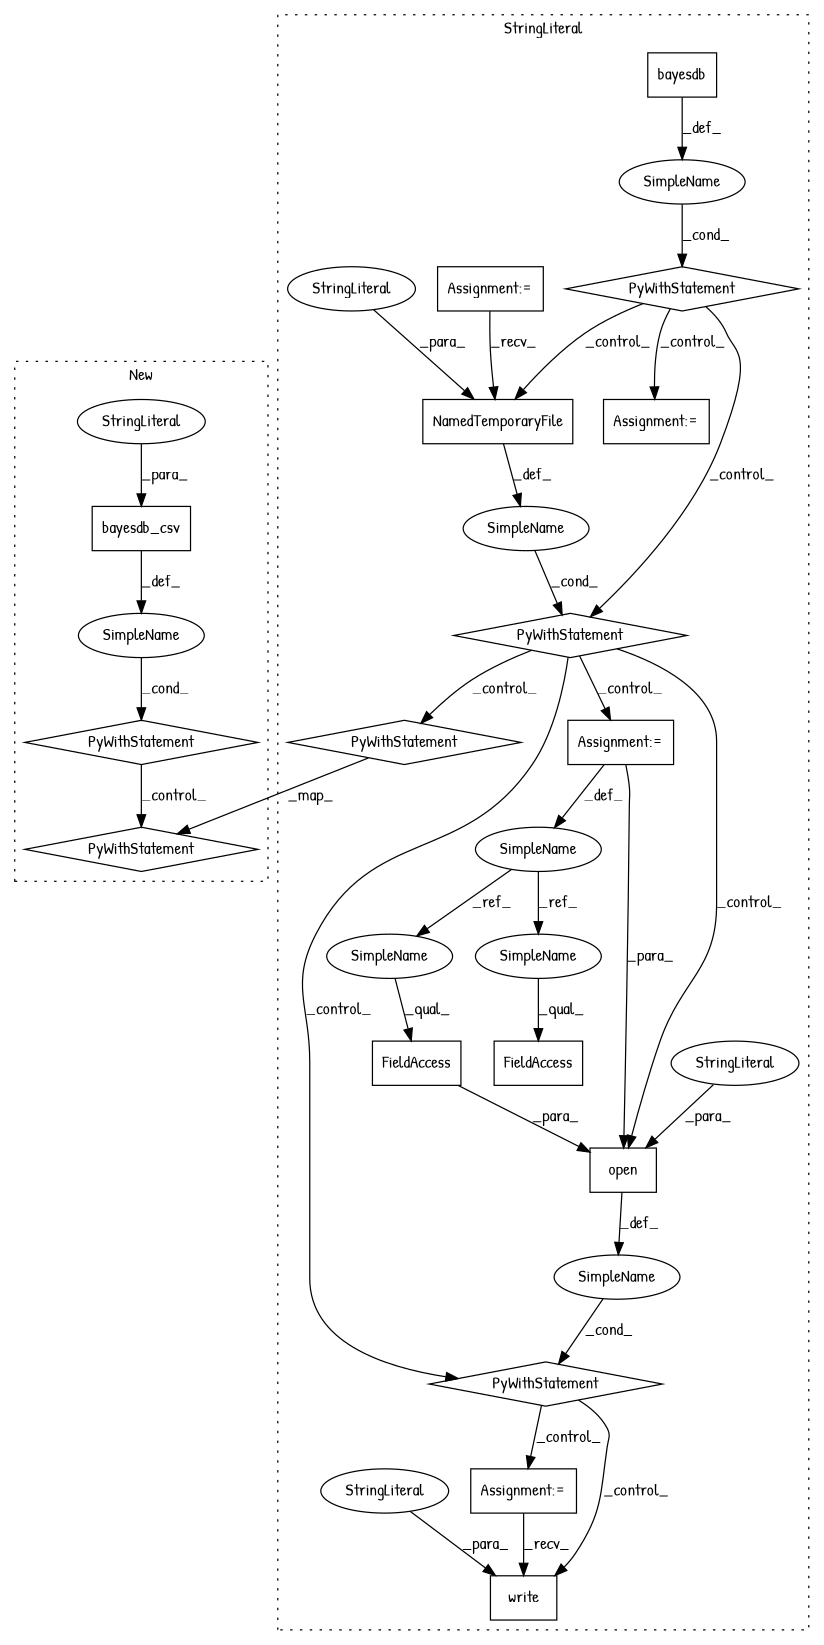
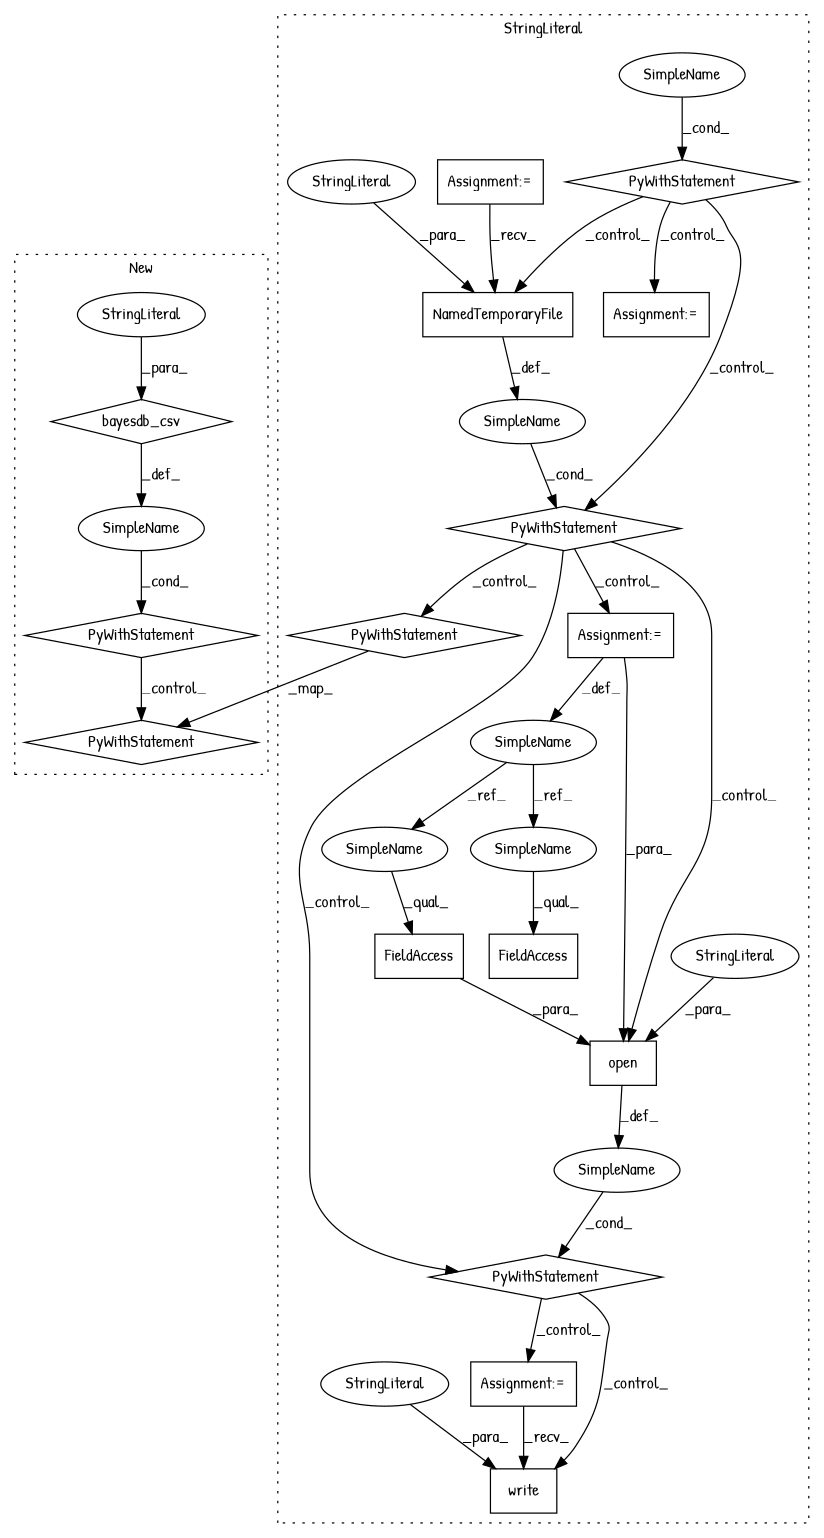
  digraph {
    fontname="Patrick Hand"
    node [a=42 fontname="Patrick Hand" l="10,2" shape=box]
    edge [fontname="Patrick Hand"]
    n1 [a=32 l="19,1" label=NamedTemporaryFile s="13844,13874"]
    n2 [label=SimpleName shape=ellipse l=""]
    n3 [a=104 label=PyWithStatement s="13929,13955" shape=diamond]
    n4 [label=SimpleName shape=ellipse l=""]
    n5 [a=104 label=PyWithStatement s="13825,13875" shape=diamond]
-   n6 [a=32 l=9 label=bayesdb s=13791]
    n7 [a=104 label=PyWithStatement s="13781,13800" shape=diamond]
    n8 [label=SimpleName shape=ellipse l=""]
    n9 [a=7 l=3 label="Assignment:=" s=13974]
    n10 [a=7 l=3 label="Assignment:=" s=13814]
    n11 [a=7 l=8 label="Assignment:=" s=13753]
    n12 [a=45 l=11 label=StringLiteral s=13863 shape=ellipse]
    n13 [a=7 l=1 label="Assignment:=" s=13918]
    n14 [a=22 l=6 label=FieldAccess s=14117]
    n15 [l=1 label=SimpleName s=13918 shape=ellipse]
    n16 [a=22 l=6 label=FieldAccess s=13944]
    n17 [a=32 l="5,1" label=open s="13939,13954"]
    n18 [a=45 l=3 label=StringLiteral s=13951 shape=ellipse]
    n19 [a=32 l="6,1" label=write s="13993,14003"]
    n20 [a=104 label=PyWithStatement s="14024,14056" shape=diamond]
    n21 [a=45 l=4 label=StringLiteral s=13999 shape=ellipse]
    n22 [l=1 label=SimpleName s=14117 shape=ellipse]
    n23 [l=1 label=SimpleName s=13944 shape=ellipse]
-   n24 [a=32 l="12,1" label=bayesdb_csv s="13890,13906"]
+   n24 [a=32 l="12,1" label=bayesdb_csv s="13890,13906" shape=diamond]
    n25 [a=104 label=PyWithStatement s="13880,13907" shape=diamond]
    n26 [a=104 label=PyWithStatement s="13917,13949" shape=diamond]
    n27 [label=SimpleName shape=ellipse l=""]
    n28 [a=45 l=4 label=StringLiteral s=13902 shape=ellipse]
    subgraph cluster_1 {
      label=StringLiteral
      style=dotted
      n1
      n2
      n3
      n4
      n5
-     n6
      n7
      n8
      n9
      n10
      n11
      n12
      n13
      n14
      n15
      n16
      n17
      n18
      n19
      n20
      n21
      n22
      n23
    }
    subgraph cluster_2 {
      label=New
      style=dotted
      n24
      n25
      n26
      n27
      n28
    }
    n1 -> n4 [label=_def_]
    n2 -> n7 [label=_cond_]
    n3 -> n9 [label=_control_]
    n3 -> n19 [label=_control_]
    n4 -> n5 [label=_cond_]
    n5 -> n3 [label=_control_]
    n5 -> n13 [label=_control_]
    n5 -> n17 [label=_control_]
    n5 -> n20 [label=_control_]
-   n6 -> n2 [label=_def_]
    n7 -> n1 [label=_control_]
    n7 -> n5 [label=_control_]
    n7 -> n10 [label=_control_]
    n8 -> n3 [label=_cond_]
    n9 -> n19 [label=_recv_]
    n11 -> n1 [label=_recv_]
    n12 -> n1 [label=_para_]
    n13 -> n15 [label=_def_]
    n13 -> n17 [label=_para_]
    n15 -> n22 [label=_ref_]
    n15 -> n23 [label=_ref_]
    n16 -> n17 [label=_para_]
    n17 -> n8 [label=_def_]
    n18 -> n17 [label=_para_]
    n20 -> n26 [label=_map_]
    n21 -> n19 [label=_para_]
    n22 -> n14 [label=_qual_]
    n23 -> n16 [label=_qual_]
    n24 -> n27 [label=_def_]
    n25 -> n26 [label=_control_]
    n27 -> n25 [label=_cond_]
    n28 -> n24 [label=_para_]
  }
